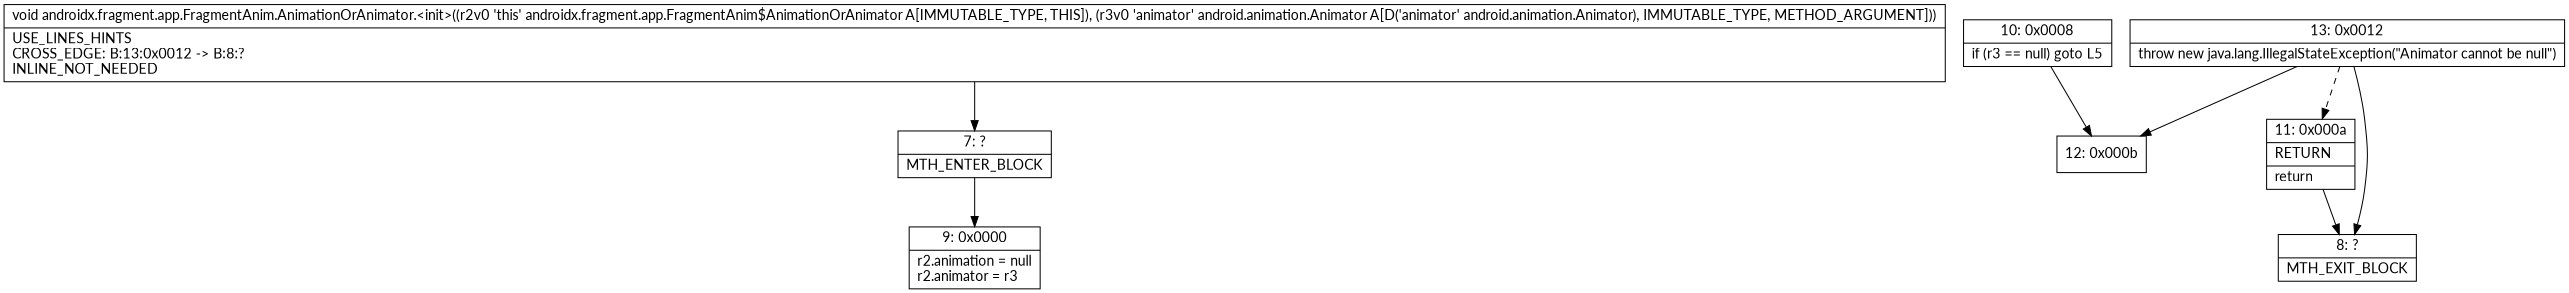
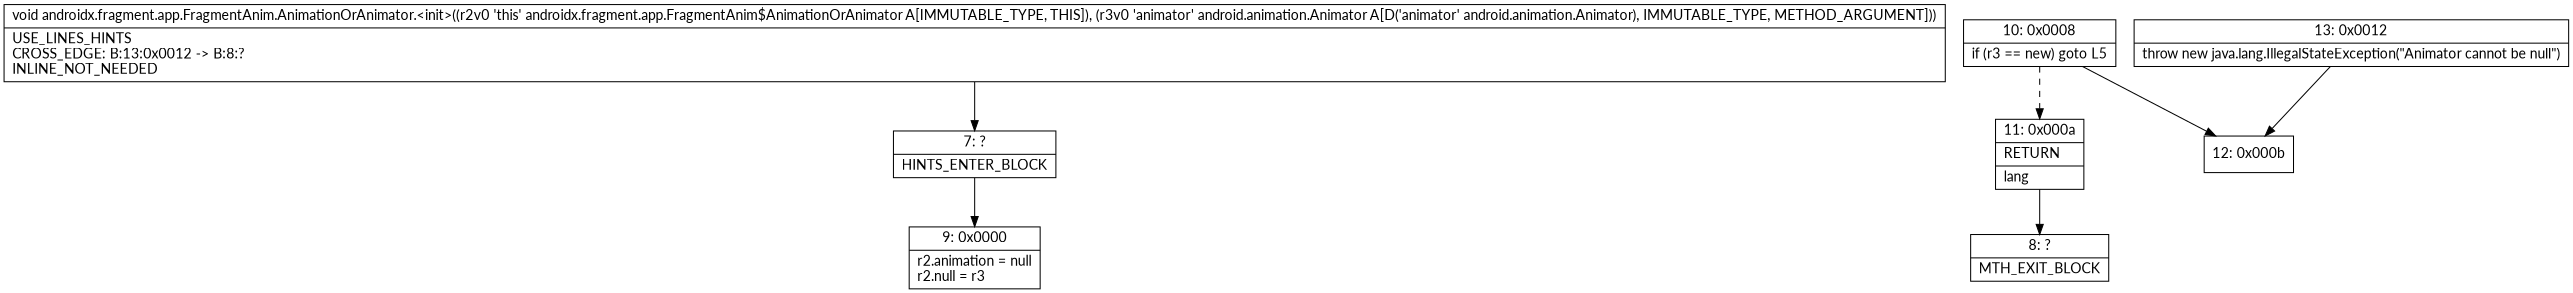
  digraph {
    fontname=Lato
    node [fontname=Lato shape=record]
    edge [fontname=Lato]
-   n1 [label="{7\:\ ?|MTH_ENTER_BLOCK\l}"]
-   n2 [label="{9\:\ 0x0000|r2.animation = null\lr2.animator = r3\l}"]
-   n3 [label="{10\:\ 0x0008|if (r3 == null) goto L5\l}"]
-   n4 [label="{11\:\ 0x000a|RETURN\l|return\l}"]
+   n1 [label="{7\:\ ?|HINTS_ENTER_BLOCK\l}"]
+   n2 [label="{9\:\ 0x0000|r2.animation = null\lr2.null = r3\l}"]
+   n3 [label="{10\:\ 0x0008|if (r3 == new) goto L5\l}"]
+   n4 [label="{11\:\ 0x000a|RETURN\l|lang\l}"]
    n5 [label="{12\:\ 0x000b}"]
    n6 [label="{8\:\ ?|MTH_EXIT_BLOCK\l}"]
    n7 [label="{13\:\ 0x0012|throw new java.lang.IllegalStateException(\"Animator cannot be null\")\l}"]
    n8 [label="{void androidx.fragment.app.FragmentAnim.AnimationOrAnimator.\<init\>((r2v0 'this' androidx.fragment.app.FragmentAnim$AnimationOrAnimator A[IMMUTABLE_TYPE, THIS]), (r3v0 'animator' android.animation.Animator A[D('animator' android.animation.Animator), IMMUTABLE_TYPE, METHOD_ARGUMENT]))  | USE_LINES_HINTS\lCROSS_EDGE: B:13:0x0012 \-\> B:8:?\lINLINE_NOT_NEEDED\l}"]
    n1 -> n2
-   n7 -> n4 [style=dashed]
+   n3 -> n4 [style=dashed]
    n3 -> n5
    n4 -> n6
    n7 -> n5
-   n7 -> n6
    n8 -> n1
  }
